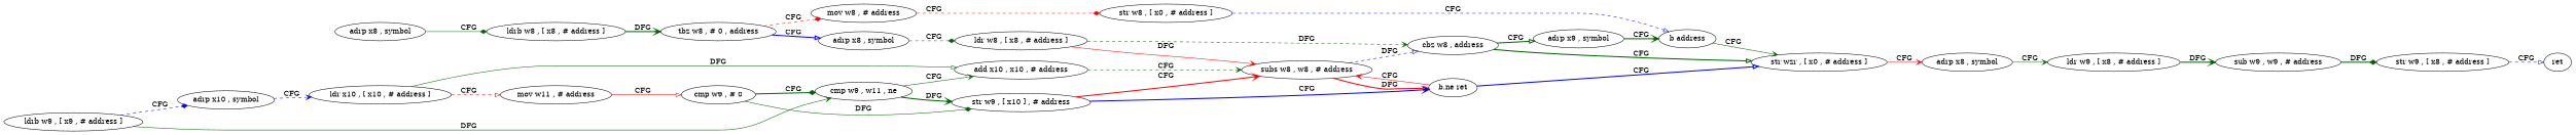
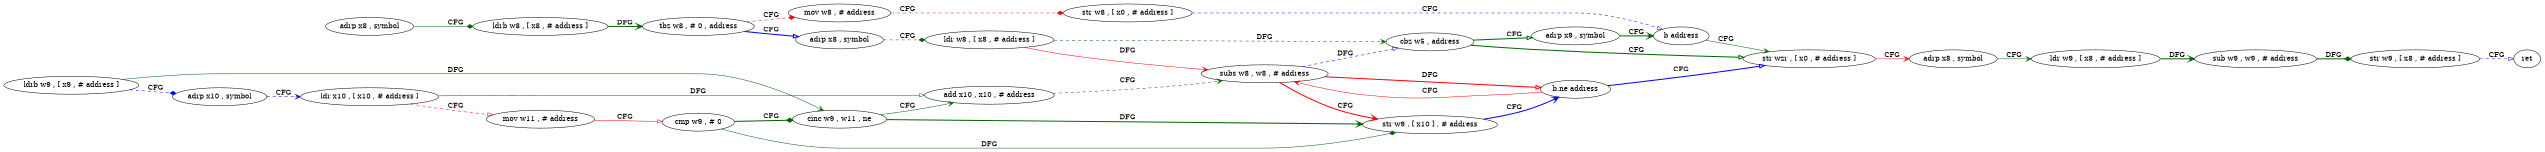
  digraph {
    rankdir=LR
    edge [arrowhead=vee color=darkgreen style=bold]
    n1 [label="adrp x8 , symbol"]
    n2 [label="ldrb w8 , [ x8 , # address ]"]
    n3 [label="tbz w8 , # 0 , address"]
    n4 [label="adrp x8 , symbol"]
    n5 [label="mov w8 , # address"]
    n6 [label="ldr w8 , [ x8 , # address ]"]
    n7 [label="str w8 , [ x0 , # address ]"]
-   n8 [label="cbz w8 , address"]
+   n8 [label="cbz w5 , address"]
    n9 [label="subs w8 , w8 , # address"]
    n10 [label="b address"]
    n11 [label="str wzr , [ x0 , # address ]"]
    n12 [label="adrp x9 , symbol"]
    n13 [label="str w9 , [ x10 ] , # address"]
-   n14 [label="b.ne ret"]
+   n14 [label="b.ne address"]
    n15 [label="adrp x8 , symbol"]
    n16 [label="ldr w9 , [ x8 , # address ]"]
    n17 [label="ldrb w9 , [ x9 , # address ]"]
    n18 [label="adrp x10 , symbol"]
-   n19 [label="cmp w9 , w11 , ne"]
+   n19 [label="cinc w9 , w11 , ne"]
    n20 [label="sub w9 , w9 , # address"]
    n21 [label="str w9 , [ x8 , # address ]"]
    n22 [label=ret]
    n23 [label="ldr x10 , [ x10 , # address ]"]
    n24 [label="add x10 , x10 , # address"]
    n25 [label="mov w11 , # address"]
    n26 [label="cmp w9 , # 0"]
    n1 -> n2 [arrowhead=diamond label=CFG style=solid]
    n2 -> n3 [label=DFG]
    n3 -> n4 [arrowhead=onormal color=blue label=CFG]
    n3 -> n5 [arrowhead=diamond color=red label=CFG style=dashed]
    n4 -> n6 [arrowhead=diamond label=CFG style=dashed]
    n5 -> n7 [arrowhead=diamond color=red label=CFG style=dashed]
    n6 -> n8 [label=DFG style=dashed]
    n6 -> n9 [color=red label=DFG style=solid]
    n7 -> n10 [arrowhead=onormal color=blue label=CFG style=dashed]
    n8 -> n11 [arrowhead=onormal label=CFG]
    n8 -> n12 [arrowhead=onormal label=CFG]
    n9 -> n8 [arrowhead=onormal color=blue label=DFG style=dashed]
-   n13 -> n9 [color=red label=CFG]
+   n9 -> n13 [color=red label=CFG]
    n9 -> n14 [arrowhead=onormal color=red label=DFG]
    n10 -> n11 [label=CFG style=solid]
    n11 -> n15 [color=red label=CFG style=solid]
    n12 -> n10 [label=CFG]
    n13 -> n14 [color=blue label=CFG]
    n14 -> n9 [color=red label=CFG style=solid]
    n14 -> n11 [arrowhead=onormal color=blue label=CFG]
    n15 -> n16 [label=CFG style=solid]
    n16 -> n20 [label=DFG]
    n17 -> n18 [arrowhead=diamond color=blue label=CFG style=dashed]
    n17 -> n19 [label=DFG style=solid]
    n18 -> n23 [color=blue label=CFG style=dashed]
    n19 -> n13 [label=DFG]
    n19 -> n24 [label=CFG style=solid]
    n20 -> n21 [arrowhead=diamond label=DFG]
    n21 -> n22 [arrowhead=onormal color=blue label=CFG style=dashed]
    n23 -> n24 [arrowhead=onormal label=DFG style=solid]
    n23 -> n25 [arrowhead=onormal color=red label=CFG style=dashed]
    n24 -> n9 [label=CFG style=dashed]
    n25 -> n26 [arrowhead=onormal color=red label=CFG style=solid]
    n26 -> n13 [arrowhead=diamond label=DFG style=solid]
    n26 -> n19 [arrowhead=diamond label=CFG]
  }
